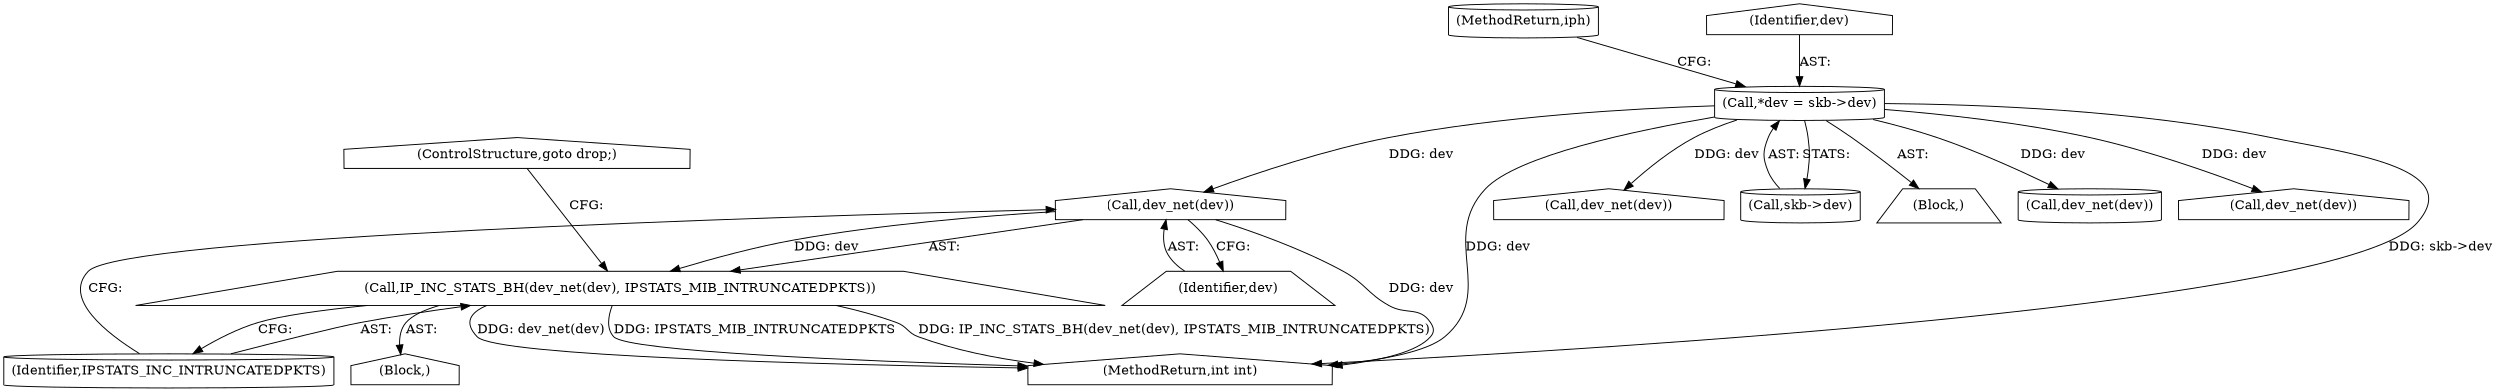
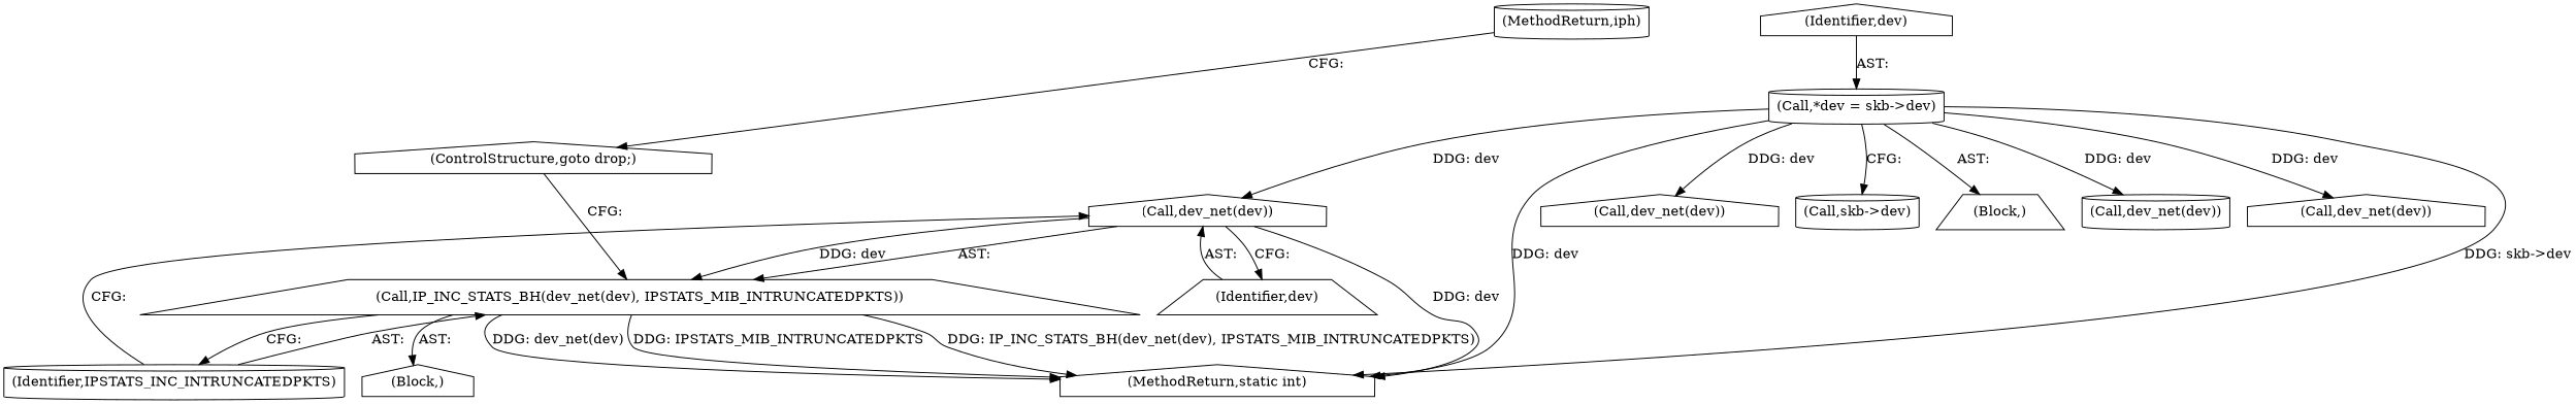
  digraph {
    node [shape=house]
    n1 [label="(Call,dev_net(dev))"]
    n2 [label="(Call,IP_INC_STATS_BH(dev_net(dev), IPSTATS_MIB_INTRUNCATEDPKTS))" shape=trapezium]
-   n3 [label="(MethodReturn,int int)"]
+   n3 [label="(MethodReturn,static int)"]
    n4 [label="(Identifier,dev)" shape=trapezium]
    n5 [label="(Identifier,IPSTATS_INC_INTRUNCATEDPKTS)" shape=cylinder]
    n6 [label="(Block,)"]
    n7 [label="(Call,*dev = skb->dev)" shape=cylinder]
    n8 [label="(Call,dev_net(dev))"]
    n9 [label="(Call,skb->dev)" shape=cylinder]
    n10 [label="(Block,)" shape=trapezium]
    n11 [label="(Call,dev_net(dev))" shape=cylinder]
    n12 [label="(Call,dev_net(dev))"]
    n13 [label="(MethodReturn,iph)" shape=cylinder]
    n14 [label="(ControlStructure,goto drop;)"]
    n15 [label="(Identifier,dev)"]
    n1 -> n2 [label="AST: "]
    n1 -> n2 [label="DDG: dev"]
    n1 -> n3 [label="DDG: dev"]
    n1 -> n4 [label="CFG: "]
    n2 -> n3 [label="DDG: IPSTATS_MIB_INTRUNCATEDPKTS"]
    n2 -> n3 [label="DDG: IP_INC_STATS_BH(dev_net(dev), IPSTATS_MIB_INTRUNCATEDPKTS)"]
    n2 -> n3 [label="DDG: dev_net(dev)"]
    n2 -> n5 [label="CFG: "]
    n2 -> n6 [label="AST: "]
    n4 -> n1 [label="AST: "]
    n5 -> n1 [label="CFG: "]
    n5 -> n2 [label="AST: "]
    n7 -> n1 [label="DDG: dev"]
    n7 -> n3 [label="DDG: dev"]
    n7 -> n3 [label="DDG: skb->dev"]
    n7 -> n8 [label="DDG: dev"]
-   n7 -> n9 [label="STATS: "]
+   n7 -> n9 [label="CFG: "]
    n7 -> n10 [label="AST: "]
    n7 -> n11 [label="DDG: dev"]
    n7 -> n12 [label="DDG: dev"]
-   n9 -> n7 [label="AST: "]
-   n13 -> n7 [label="CFG: "]
+   n13 -> n14 [label="CFG: "]
    n14 -> n2 [label="CFG: "]
    n15 -> n7 [label="AST: "]
  }
